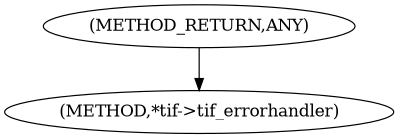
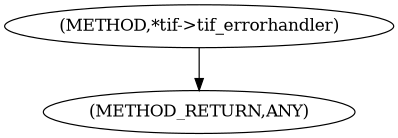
  digraph {
    n1 [label=<(METHOD,*tif-&gt;tif_errorhandler)>]
    n2 [label=<(METHOD_RETURN,ANY)>]
-   n2 -> n1
+   n1 -> n2
  }
